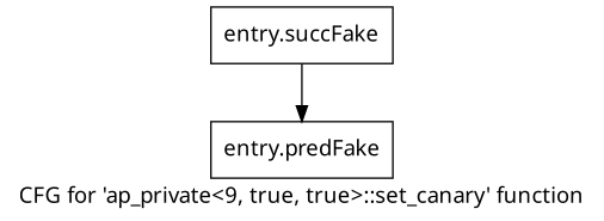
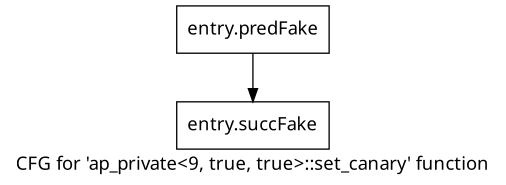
  digraph {
    label="CFG for 'ap_private\<9, true, true\>::set_canary' function"
    fontname="Noto Sans"
    node [shape=record fontname="Noto Sans"]
    n1 [label="{entry.predFake}"]
    n2 [filename="/tools/Xilinx/Vitis_HLS/2022.1/include/etc/ap_private.h" label="{entry.succFake}" linenumber=1431]
-   n2 -> n1 [execusionnum=19392 filename="/tools/Xilinx/Vitis_HLS/2022.1/include/etc/ap_private.h" fontname="Noto Sans"]
+   n1 -> n2 [execusionnum=19392 filename="/tools/Xilinx/Vitis_HLS/2022.1/include/etc/ap_private.h" fontname="Noto Sans"]
  }
